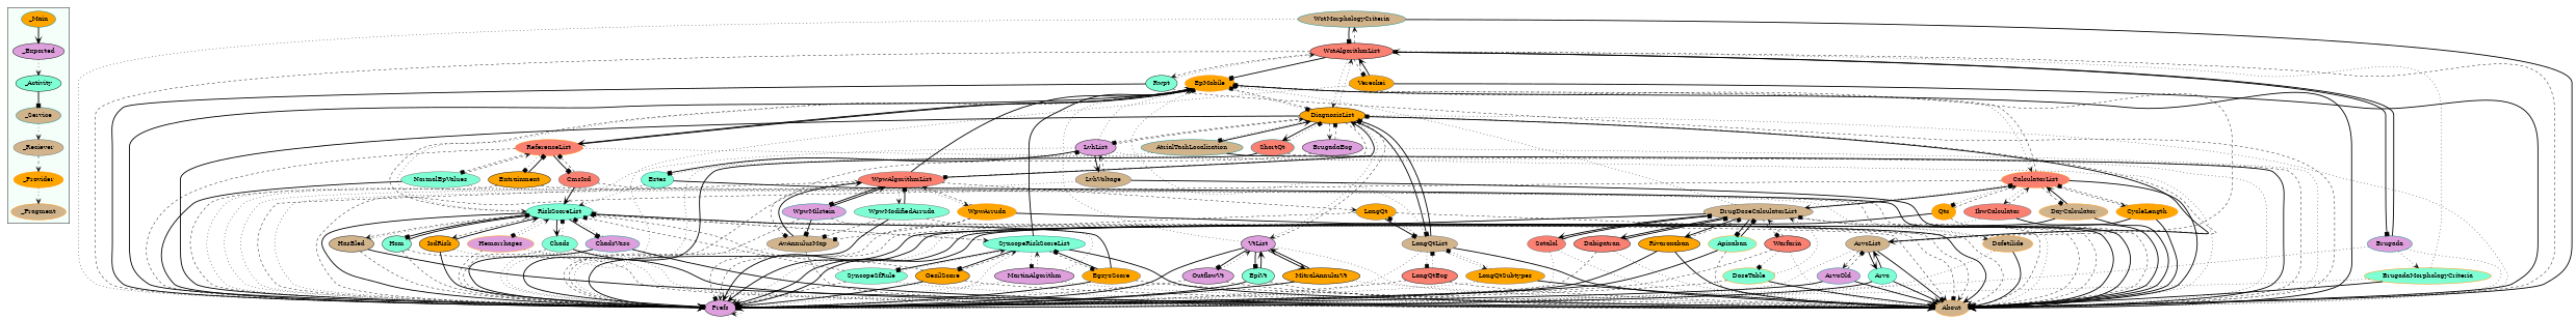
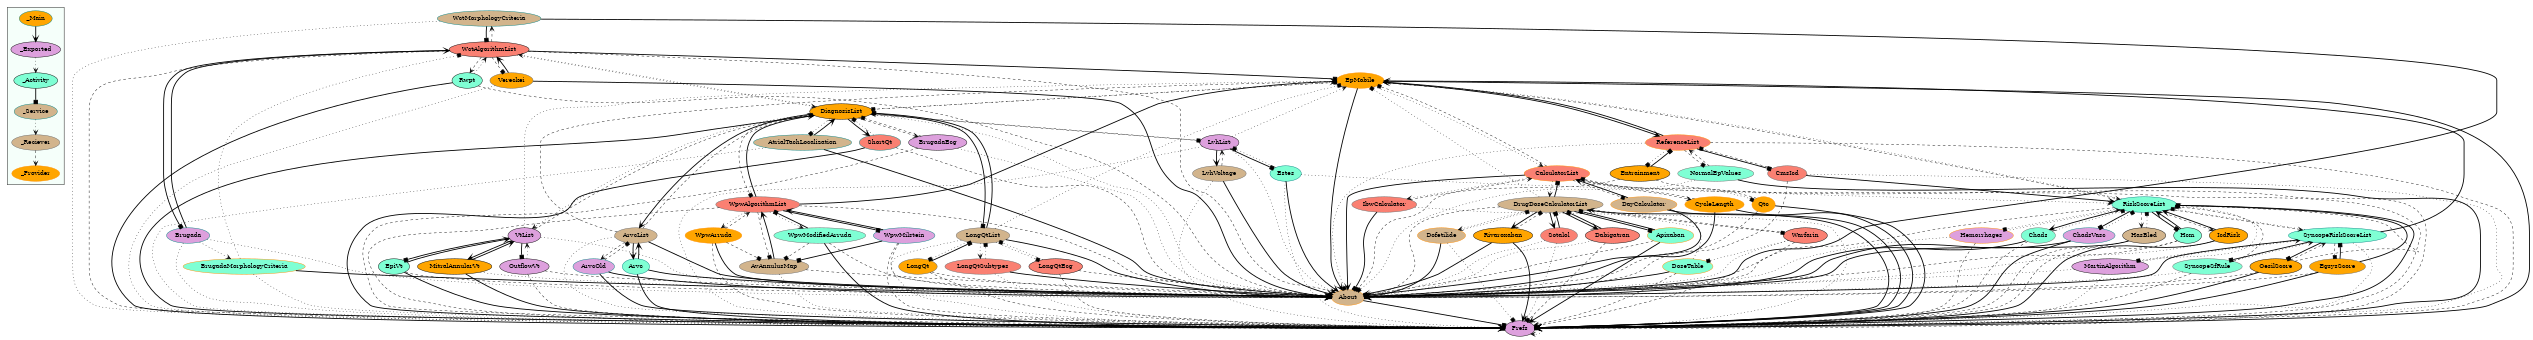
  digraph {
    node [color=black fillcolor=aquamarine style=filled]
    edge [arrowhead=vee style=bold]
    _Activity
    _Service [color=teal fillcolor=tan]
    _Reciever [color=gray40 fillcolor=tan]
    _Provider [color=darkorange fillcolor=orange]
-   _Fragment [color=darkorange fillcolor=tan]
    _Main [color=teal fillcolor=orange]
    _Exported [fillcolor=plum]
    WctMorphologyCriteria [color=teal fillcolor=tan]
    Prefs [fillcolor=plum]
    About [color=darkorange fillcolor=tan]
    WctAlgorithmList [fillcolor=salmon]
    Brugada [color=teal fillcolor=plum]
    Rwpt
    EpMobile [color=darkorange fillcolor=orange]
    DiagnosisList [fillcolor=orange]
    Vereckei [color=gray40 fillcolor=orange]
    CmsIcd [color=gray40 fillcolor=salmon]
    ReferenceList [color=darkorange fillcolor=salmon]
    RiskScoreList [color=teal]
    Entrainment [fillcolor=orange]
    NormalEpValues [color=gray40]
    HasBled [fillcolor=tan]
    Hcm
    SyncopeRiskScoreList [color=teal]
    IcdRisk [fillcolor=orange]
    Hemorrhages [color=darkorange fillcolor=plum]
    Chads [color=gray40]
    ChadsVasc [color=teal fillcolor=plum]
    BrugadaMorphologyCriteria [color=darkorange]
    EpiVt
    VtList [fillcolor=plum]
    MitralAnnularVt [fillcolor=orange]
    OutflowVt [fillcolor=plum]
    ArvcOld [color=teal fillcolor=plum]
    ArvcList [color=gray40 fillcolor=tan]
    Arvc [color=teal]
    Warfarin [fillcolor=salmon]
    DoseTable [color=darkorange]
    DrugDoseCalculatorList [color=gray40 fillcolor=tan]
    CalculatorList [color=darkorange fillcolor=salmon]
    Dofetilide [color=darkorange fillcolor=tan]
    Rivaroxaban [fillcolor=orange]
    Sotalol [color=gray40 fillcolor=salmon]
    Dabigatran [fillcolor=salmon]
    Apixaban [color=darkorange]
    OesilScore [fillcolor=orange]
    MartinAlgorithm [fillcolor=plum]
    EgsysScore [color=gray40 fillcolor=orange]
    SyncopeSfRule [color=gray40]
    WpwModifiedArruda [color=gray40]
    AvAnnulusMap [color=gray40 fillcolor=tan]
    WpwAlgorithmList [color=gray40 fillcolor=salmon]
    WpwMilstein [color=teal fillcolor=plum]
    WpwArruda [color=darkorange fillcolor=orange]
    Qtc [color=darkorange fillcolor=orange]
    IbwCalculator [color=gray40 fillcolor=salmon]
    DayCalculator [color=darkorange fillcolor=tan]
    CycleLength [color=darkorange fillcolor=orange]
    LongQtEcg [fillcolor=salmon]
    LongQtList [color=gray40 fillcolor=tan]
    LongQt [color=gray40 fillcolor=orange]
-   LongQtSubtypes [color=gray40 fillcolor=orange]
+   LongQtSubtypes [color=gray40 fillcolor=salmon]
    LvhList [fillcolor=plum]
    AtrialTachLocalization [color=teal fillcolor=tan]
    ShortQt [color=teal fillcolor=salmon]
    BrugadaEcg [fillcolor=plum]
    LvhVoltage [color=gray40 fillcolor=tan]
    Estes [color=teal]
    subgraph cluster_1 {
      bgcolor=mintcream
      _Activity
      _Service
      _Reciever
      _Provider
-     _Fragment
      _Main
      _Exported
    }
    _Activity -> _Service [arrowhead=box]
    _Service -> _Reciever [style=dotted]
    _Reciever -> _Provider [style=dashed]
-   _Provider -> _Fragment [style=dotted]
    _Main -> _Exported
    _Exported -> _Activity [style=dotted]
    WctMorphologyCriteria -> Prefs [style=dotted]
    WctMorphologyCriteria -> About
    WctMorphologyCriteria -> WctAlgorithmList [arrowhead=box]
    Prefs -> Prefs [style=dotted]
    WctAlgorithmList -> WctMorphologyCriteria [style=dashed]
    WctAlgorithmList -> Prefs [arrowhead=box style=dashed]
    WctAlgorithmList -> About [style=dashed]
    WctAlgorithmList -> Brugada [arrowhead=box]
    WctAlgorithmList -> Rwpt [style=dashed]
    WctAlgorithmList -> EpMobile [arrowhead=box]
    WctAlgorithmList -> DiagnosisList [style=dotted]
    WctAlgorithmList -> Vereckei [arrowhead=box style=dashed]
    Brugada -> Prefs [arrowhead=box style=dotted]
    Brugada -> About [arrowhead=box style=dotted]
    Brugada -> WctAlgorithmList
    Brugada -> BrugadaMorphologyCriteria [style=dotted]
    Rwpt -> Prefs
    Rwpt -> About [style=dashed]
    Rwpt -> WctAlgorithmList [style=dotted]
    EpMobile -> Prefs [arrowhead=box]
    EpMobile -> About
    EpMobile -> DiagnosisList [arrowhead=box style=dotted]
    EpMobile -> ReferenceList
    EpMobile -> RiskScoreList [style=dashed]
    EpMobile -> CalculatorList [style=dotted]
    DiagnosisList -> Prefs
    DiagnosisList -> About [style=dotted]
    DiagnosisList -> WctAlgorithmList [style=dotted]
    DiagnosisList -> EpMobile [arrowhead=box style=dashed]
    DiagnosisList -> VtList [style=dotted]
    DiagnosisList -> ArvcList
    DiagnosisList -> WpwAlgorithmList [arrowhead=box style=dashed]
    DiagnosisList -> LongQtList [arrowhead=box]
    DiagnosisList -> LvhList [arrowhead=box style=dashed]
    DiagnosisList -> AtrialTachLocalization [arrowhead=box style=dotted]
    DiagnosisList -> ShortQt
    DiagnosisList -> BrugadaEcg [style=dashed]
    Vereckei -> Prefs [style=dotted]
    Vereckei -> About
    Vereckei -> WctAlgorithmList
    CmsIcd -> Prefs [style=dotted]
    CmsIcd -> About [arrowhead=box style=dashed]
    CmsIcd -> ReferenceList [arrowhead=box style=dashed]
    CmsIcd -> RiskScoreList
    ReferenceList -> Prefs [style=dashed]
    ReferenceList -> About [arrowhead=box style=dotted]
    ReferenceList -> EpMobile
    ReferenceList -> CmsIcd [arrowhead=box]
    ReferenceList -> Entrainment [arrowhead=box style=dotted]
    ReferenceList -> NormalEpValues [arrowhead=box style=dashed]
    RiskScoreList -> Prefs
    RiskScoreList -> About [style=dashed]
    RiskScoreList -> EpMobile [style=dotted]
    RiskScoreList -> HasBled [style=dashed]
    RiskScoreList -> Hcm [arrowhead=box]
    RiskScoreList -> SyncopeRiskScoreList [style=dashed]
    RiskScoreList -> IcdRisk [style=dashed]
    RiskScoreList -> Hemorrhages [arrowhead=box style=dotted]
    RiskScoreList -> Chads
    RiskScoreList -> ChadsVasc [arrowhead=box]
    Entrainment -> Prefs [style=dashed]
    Entrainment -> About [arrowhead=box style=dashed]
    Entrainment -> ReferenceList [arrowhead=box]
    NormalEpValues -> Prefs
    NormalEpValues -> About [arrowhead=box style=dotted]
    NormalEpValues -> ReferenceList [style=dashed]
    HasBled -> Prefs [style=dashed]
    HasBled -> About
    HasBled -> RiskScoreList [arrowhead=box style=dotted]
    Hcm -> Prefs [arrowhead=box style=dashed]
    Hcm -> About [arrowhead=box style=dashed]
    Hcm -> RiskScoreList
    SyncopeRiskScoreList -> Prefs [arrowhead=box style=dotted]
    SyncopeRiskScoreList -> About [arrowhead=box]
    SyncopeRiskScoreList -> EpMobile
    SyncopeRiskScoreList -> RiskScoreList [arrowhead=box style=dotted]
    SyncopeRiskScoreList -> OesilScore [arrowhead=box]
    SyncopeRiskScoreList -> MartinAlgorithm [arrowhead=box style=dotted]
    SyncopeRiskScoreList -> EgsysScore [arrowhead=box style=dashed]
    SyncopeRiskScoreList -> SyncopeSfRule [arrowhead=box]
    IcdRisk -> Prefs
    IcdRisk -> About [arrowhead=box style=dotted]
    IcdRisk -> RiskScoreList
    Hemorrhages -> Prefs [style=dashed]
    Hemorrhages -> About [style=dotted]
    Hemorrhages -> RiskScoreList [style=dotted]
    Chads -> Prefs [arrowhead=box style=dashed]
    Chads -> About
    Chads -> RiskScoreList [arrowhead=box style=dotted]
    ChadsVasc -> Prefs
    ChadsVasc -> About
    ChadsVasc -> RiskScoreList [arrowhead=box style=dotted]
    BrugadaMorphologyCriteria -> Prefs [style=dotted]
    BrugadaMorphologyCriteria -> About
    BrugadaMorphologyCriteria -> WctAlgorithmList [arrowhead=box style=dotted]
    EpiVt -> Prefs
    EpiVt -> About [arrowhead=box style=dashed]
    EpiVt -> VtList
-   VtList -> Prefs [arrowhead=box]
+   About -> Prefs [arrowhead=box]
    VtList -> About [arrowhead=box style=dotted]
    VtList -> EpMobile [style=dotted]
    VtList -> DiagnosisList [style=dashed]
    VtList -> EpiVt [arrowhead=box]
    VtList -> MitralAnnularVt
    VtList -> OutflowVt [arrowhead=box]
    MitralAnnularVt -> Prefs [arrowhead=box]
    MitralAnnularVt -> About [arrowhead=box style=dotted]
    MitralAnnularVt -> VtList
    OutflowVt -> Prefs [arrowhead=box style=dashed]
    OutflowVt -> About [style=dashed]
    OutflowVt -> VtList [style=dotted]
    ArvcOld -> Prefs [arrowhead=box]
    ArvcOld -> About
    ArvcOld -> ArvcList [arrowhead=box style=dashed]
    ArvcList -> Prefs [arrowhead=box style=dotted]
    ArvcList -> About [arrowhead=box]
    ArvcList -> EpMobile [arrowhead=box style=dashed]
    ArvcList -> DiagnosisList [arrowhead=box style=dashed]
    ArvcList -> ArvcOld [style=dashed]
    ArvcList -> Arvc
    Arvc -> Prefs [arrowhead=box]
    Arvc -> About
    Arvc -> ArvcList
    Warfarin -> Prefs [style=dashed]
    Warfarin -> About [arrowhead=box style=dotted]
    Warfarin -> DoseTable [arrowhead=box style=dotted]
    Warfarin -> DrugDoseCalculatorList [style=dashed]
    DoseTable -> Prefs [style=dashed]
    DoseTable -> About
    DoseTable -> DrugDoseCalculatorList [style=dotted]
    DrugDoseCalculatorList -> Prefs
    DrugDoseCalculatorList -> About [style=dashed]
    DrugDoseCalculatorList -> EpMobile [arrowhead=box style=dotted]
    DrugDoseCalculatorList -> Warfarin [arrowhead=box style=dashed]
    DrugDoseCalculatorList -> CalculatorList [arrowhead=box]
    DrugDoseCalculatorList -> Dofetilide [style=dotted]
    DrugDoseCalculatorList -> Rivaroxaban
    DrugDoseCalculatorList -> Sotalol
    DrugDoseCalculatorList -> Dabigatran
    DrugDoseCalculatorList -> Apixaban [arrowhead=box]
    CalculatorList -> Prefs [arrowhead=box style=dashed]
    CalculatorList -> About
    CalculatorList -> EpMobile [arrowhead=box style=dashed]
    CalculatorList -> DrugDoseCalculatorList [style=dotted]
    CalculatorList -> Qtc [arrowhead=box style=dotted]
    CalculatorList -> IbwCalculator [style=dotted]
    CalculatorList -> DayCalculator [arrowhead=box style=dashed]
    CalculatorList -> CycleLength [style=dashed]
    Dofetilide -> Prefs [arrowhead=box style=dotted]
    Dofetilide -> About [arrowhead=box]
    Dofetilide -> DrugDoseCalculatorList [arrowhead=box style=dotted]
    Rivaroxaban -> Prefs
    Rivaroxaban -> About
    Rivaroxaban -> DrugDoseCalculatorList [arrowhead=box style=dashed]
    Sotalol -> Prefs [style=dotted]
    Sotalol -> About [arrowhead=box style=dotted]
    Sotalol -> DrugDoseCalculatorList [arrowhead=box]
    Dabigatran -> Prefs [arrowhead=box style=dashed]
    Dabigatran -> About [arrowhead=box style=dotted]
    Dabigatran -> DrugDoseCalculatorList [arrowhead=box]
    Apixaban -> Prefs
    Apixaban -> About [arrowhead=box style=dashed]
    Apixaban -> DrugDoseCalculatorList [arrowhead=box]
    OesilScore -> Prefs [arrowhead=box]
    OesilScore -> About [arrowhead=box style=dashed]
    OesilScore -> RiskScoreList [style=dashed]
    OesilScore -> SyncopeRiskScoreList [style=dashed]
    MartinAlgorithm -> Prefs [arrowhead=box style=dotted]
    MartinAlgorithm -> About [style=dotted]
    MartinAlgorithm -> RiskScoreList [style=dotted]
    MartinAlgorithm -> SyncopeRiskScoreList [style=dotted]
    EgsysScore -> Prefs [arrowhead=box]
    EgsysScore -> About [arrowhead=box style=dashed]
    EgsysScore -> RiskScoreList [arrowhead=box]
    EgsysScore -> SyncopeRiskScoreList [arrowhead=box]
    SyncopeSfRule -> Prefs [style=dashed]
    SyncopeSfRule -> About [style=dotted]
    SyncopeSfRule -> RiskScoreList [arrowhead=box style=dashed]
    SyncopeSfRule -> SyncopeRiskScoreList [style=dotted]
    WpwModifiedArruda -> Prefs
    WpwModifiedArruda -> About [style=dashed]
    WpwModifiedArruda -> AvAnnulusMap [arrowhead=box style=dashed]
    WpwModifiedArruda -> WpwAlgorithmList [arrowhead=box]
    AvAnnulusMap -> Prefs [arrowhead=box style=dotted]
    AvAnnulusMap -> About [arrowhead=box style=dashed]
    AvAnnulusMap -> WpwAlgorithmList
    WpwAlgorithmList -> Prefs [arrowhead=box style=dashed]
-   WpwAlgorithmList -> LongQt [style=dashed]
+   WpwAlgorithmList -> About [style=dashed]
    WpwAlgorithmList -> EpMobile
    WpwAlgorithmList -> DiagnosisList
    WpwAlgorithmList -> WpwModifiedArruda [style=dotted]
    WpwAlgorithmList -> AvAnnulusMap [arrowhead=box style=dashed]
    WpwAlgorithmList -> WpwMilstein [arrowhead=box]
    WpwAlgorithmList -> WpwArruda [style=dotted]
    WpwMilstein -> Prefs [arrowhead=box style=dashed]
    WpwMilstein -> About [arrowhead=box style=dashed]
    WpwMilstein -> AvAnnulusMap [arrowhead=box]
    WpwMilstein -> WpwAlgorithmList
    WpwArruda -> Prefs [arrowhead=box style=dashed]
    WpwArruda -> About
    WpwArruda -> AvAnnulusMap [arrowhead=box style=dashed]
    WpwArruda -> WpwAlgorithmList [style=dashed]
    Qtc -> Prefs
    Qtc -> About [style=dashed]
    Qtc -> CalculatorList [style=dashed]
    IbwCalculator -> Prefs [style=dotted]
    IbwCalculator -> About [arrowhead=box]
    IbwCalculator -> CalculatorList [style=dashed]
    DayCalculator -> Prefs
    DayCalculator -> About
    DayCalculator -> CalculatorList
    CycleLength -> Prefs
    CycleLength -> About
    CycleLength -> CalculatorList [arrowhead=box style=dashed]
    LongQtEcg -> Prefs [arrowhead=box style=dashed]
    LongQtEcg -> About [arrowhead=box style=dashed]
    LongQtEcg -> LongQtList [arrowhead=box style=dotted]
    LongQtList -> Prefs [arrowhead=box style=dotted]
    LongQtList -> About
    LongQtList -> EpMobile [arrowhead=box style=dotted]
    LongQtList -> DiagnosisList [arrowhead=box]
    LongQtList -> LongQtEcg [arrowhead=box style=dotted]
    LongQtList -> LongQt [arrowhead=box style=dotted]
    LongQtList -> LongQtSubtypes [style=dotted]
    LongQt -> Prefs [style=dashed]
    LongQt -> About [style=dashed]
    LongQt -> LongQtList [arrowhead=box]
    LongQtSubtypes -> Prefs [arrowhead=box style=dotted]
    LongQtSubtypes -> About
    LongQtSubtypes -> LongQtList [arrowhead=box style=dotted]
    LvhList -> Prefs [style=dotted]
    LvhList -> About [style=dotted]
    LvhList -> EpMobile [style=dotted]
    LvhList -> DiagnosisList [style=dashed]
    LvhList -> LvhVoltage
    LvhList -> Estes [arrowhead=box]
    AtrialTachLocalization -> Prefs [style=dotted]
    AtrialTachLocalization -> About [arrowhead=box]
    AtrialTachLocalization -> DiagnosisList
    ShortQt -> Prefs [arrowhead=box]
    ShortQt -> About [style=dashed]
    ShortQt -> DiagnosisList [arrowhead=box style=dotted]
    BrugadaEcg -> Prefs [style=dashed]
    BrugadaEcg -> About [arrowhead=box style=dotted]
    BrugadaEcg -> DiagnosisList [arrowhead=box style=dashed]
    LvhVoltage -> Prefs [arrowhead=box style=dotted]
    LvhVoltage -> About
    LvhVoltage -> LvhList [style=dashed]
    Estes -> Prefs [style=dotted]
    Estes -> About
    Estes -> RiskScoreList [style=dotted]
    Estes -> LvhList [arrowhead=box style=dotted]
  }
